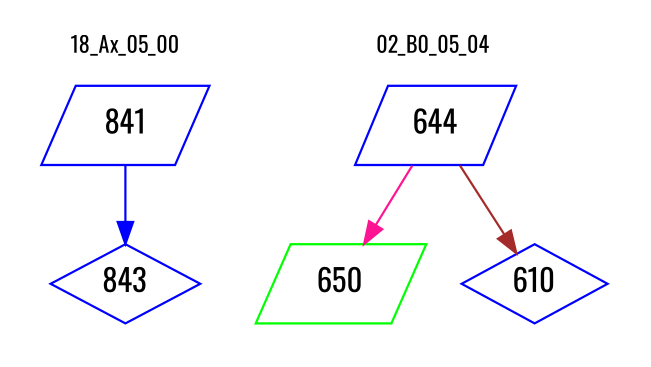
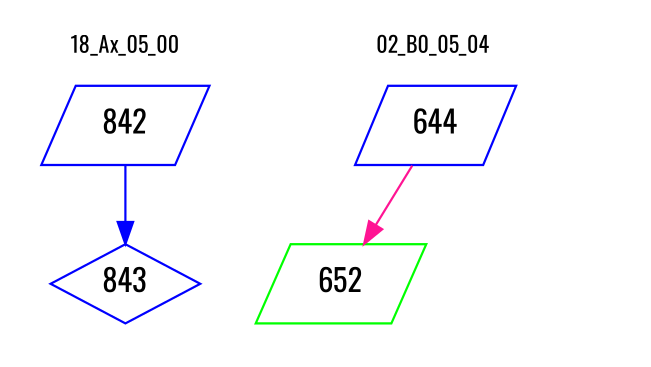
  digraph {
    fontname=Oswald
    node [color=blue fontname=Oswald shape=parallelogram]
    edge [fontname=Oswald]
-   n1 [label=841]
+   n1 [label=842]
    n2 [label=843 shape=diamond]
    n3 [label=644]
-   n4 [color=green label=650]
-   n5 [label=610 shape=diamond]
+   n4 [color=green label=652]
    subgraph cluster_1 {
      color=white
      fontsize=10
      label="18_Ax_05_00"
      n1
      n2
    }
    subgraph cluster_2 {
      color=white
      fontsize=10
      label="02_B0_05_04"
      n3
      n4
-     n5
    }
    n1 -> n2 [color=blue]
    n3 -> n4 [color=deeppink]
-   n3 -> n5 [color=brown]
  }
